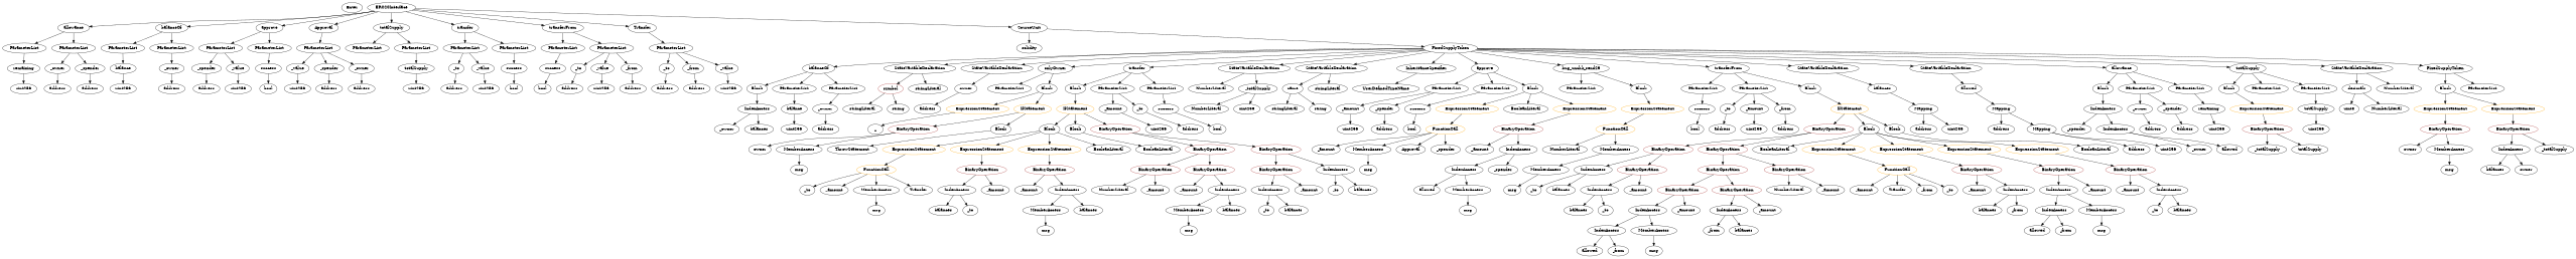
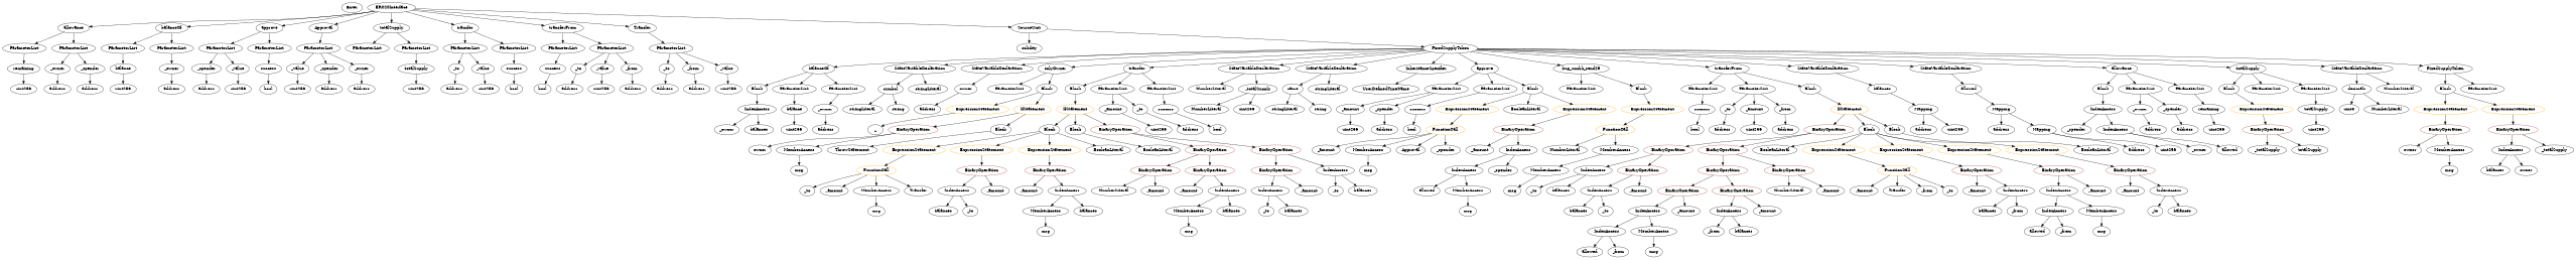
  strict digraph {
    node [color=black]
    Enter [height=0.5 width=0.83628 color=""]
    n2 [height=0.5 label=decimals width=1.1967]
    n3 [height=0.5 label=uint8 width=0.7947]
    n4 [height=0.5 label=NumberLiteral width=1.765]
    n5 [height=0.5 label=Block width=0.90558]
    n6 [color=orange height=0.5 label=ExpressionStatement width=2.458]
    n7 [color=brown height=0.5 label=BinaryOperation width=1.9867]
    n8 [height=0.5 label=_totalSupply width=1.6125]
    n9 [height=0.5 label=totalSupply width=1.4739]
    n10 [height=0.5 label=msg width=0.75]
    n11 [height=0.5 label=NumberLiteral width=1.765]
    n12 [height=0.5 label=allowance width=1.3076]
    n13 [height=0.5 label=ParameterList width=1.7095]
    n14 [height=0.5 label=ParameterList width=1.7095]
    n15 [height=0.5 label=remaining width=1.2798]
    n16 [height=0.5 label=_owner width=1.0719]
    n17 [height=0.5 label=_spender width=1.2521]
    n18 [height=0.5 label=uint256 width=1.0442]
    n19 [height=0.5 label=address width=1.0996]
    n20 [height=0.5 label=address width=1.0996]
    n21 [color=brown height=0.5 label=BinaryOperation width=1.9867]
    n22 [height=0.5 label=NumberLiteral width=1.765]
    n23 [height=0.5 label=_amount width=1.1967]
    n24 [color=brown height=0.5 label=BinaryOperation width=1.9867]
    n25 [color=brown height=0.5 label=BinaryOperation width=1.9867]
    n26 [color=brown height=0.5 label=BinaryOperation width=1.9867]
    n27 [height=0.5 label=IndexAccess width=1.6402]
    n28 [color=brown height=0.5 label=BinaryOperation width=1.9867]
    n29 [color=brown height=0.5 label=BinaryOperation width=1.9867]
    n30 [color=brown height=0.5 label=BinaryOperation width=1.9867]
    n31 [height=0.5 label=_to width=0.75]
    n32 [height=0.5 label=balances width=1.1828]
    n33 [height=0.5 label=IndexAccess width=1.6402]
    n34 [height=0.5 label=_amount width=1.1967]
    n35 [color=brown height=0.5 label=BinaryOperation width=1.9867]
    n36 [color=brown height=0.5 label=BinaryOperation width=1.9867]
    n37 [height=0.5 label=NumberLiteral width=1.765]
    n38 [height=0.5 label=_amount width=1.1967]
    n39 [height=0.5 label=allowed width=1.0858]
    n40 [height=0.5 label=IndexAccess width=1.6402]
    n41 [height=0.5 label=_from width=0.93331]
    n42 [height=0.5 label=balances width=1.1828]
    n43 [height=0.5 label=Block width=0.90558]
    n44 [height=0.5 label=IndexAccess width=1.6402]
    n45 [height=0.5 label=_spender width=1.2521]
    n46 [height=0.5 label=IndexAccess width=1.6402]
    n47 [height=0.5 label=_owner width=1.0719]
    n48 [height=0.5 label=allowed width=1.0858]
    n49 [color=brown height=0.5 label=BinaryOperation width=1.9867]
    n50 [height=0.5 label=_amount width=1.1967]
    n51 [height=0.5 label=IndexAccess width=1.6402]
    n52 [height=0.5 label=balances width=1.1828]
    n53 [height=0.5 label=_from width=0.93331]
    n54 [height=0.5 label=IndexAccess width=1.6402]
    n55 [height=0.5 label=IndexAccess width=1.6402]
    n56 [height=0.5 label=MemberAccess width=1.9174]
    n57 [height=0.5 label=_from width=0.93331]
    n58 [height=0.5 label=msg width=0.75]
    n59 [height=0.5 label=solidity width=1.0442]
    n60 [color=orange height=0.5 label=ExpressionStatement width=2.458]
    n61 [color=orange height=0.5 label=FunctionCall width=1.6125]
    n62 [height=0.5 label=NumberLiteral width=1.765]
    n63 [height=0.5 label=MemberAccess width=1.9174]
    n64 [height=0.5 label=MemberAccess width=1.9174]
    n65 [height=0.5 label=IndexAccess width=1.6402]
    n66 [height=0.5 label=_amount width=1.1967]
    n67 [height=0.5 label=_amount width=1.1967]
    n68 [height=0.5 label=IndexAccess width=1.6402]
    n69 [height=0.5 label=MemberAccess width=1.9174]
    n70 [height=0.5 label=balanceOf width=1.3491]
    n71 [height=0.5 label=Block width=0.90558]
    n72 [height=0.5 label=ParameterList width=1.7095]
    n73 [height=0.5 label=ParameterList width=1.7095]
    n74 [height=0.5 label=IndexAccess width=1.6402]
    n75 [height=0.5 label=balance width=1.0719]
    n76 [height=0.5 label=_owner width=1.0719]
    n77 [height=0.5 label=_owner width=1.0719]
    n78 [height=0.5 label=balances width=1.1828]
    n79 [height=0.5 label=uint256 width=1.0442]
    n80 [height=0.5 label=address width=1.0996]
    n81 [height=0.5 label=balanceOf width=1.3491]
    n82 [height=0.5 label=ParameterList width=1.7095]
    n83 [height=0.5 label=ParameterList width=1.7095]
    n84 [height=0.5 label=balance width=1.0719]
    n85 [height=0.5 label=_owner width=1.0719]
    n86 [height=0.5 label=uint256 width=1.0442]
    n87 [height=0.5 label=address width=1.0996]
    n88 [height=0.5 label=allowed width=1.0858]
    n89 [height=0.5 label=StateVariableDeclaration width=2.8184]
-   n90 [color=brown height=0.5 label=symbol width=1.0581]
+   n90 [height=0.5 label=symbol width=1.0581]
    n91 [height=0.5 label=stringLiteral width=1.5016]
    n92 [height=0.5 label=stringLiteral width=1.5016]
    n93 [height=0.5 label=string width=0.864]
    n94 [height=0.5 label=uint256 width=1.0442]
    n95 [height=0.5 label=BooleanLiteral width=1.7788]
    n96 [height=0.5 label=_amount width=1.1967]
    n97 [height=0.5 label=_to width=0.75]
    n98 [height=0.5 label=address width=1.0996]
    n99 [height=0.5 label=address width=1.0996]
    n100 [height=0.5 label=ParameterList width=1.7095]
    n101 [height=0.5 label=success width=1.1135]
    n102 [height=0.5 label=bool width=0.76697]
    n103 [height=0.5 label=_amount width=1.1967]
    n104 [height=0.5 label=_to width=0.75]
    n105 [height=0.5 label=Block width=0.90558]
    n106 [color=orange height=0.5 label=ExpressionStatement width=2.458]
    n107 [color=orange height=0.5 label=ExpressionStatement width=2.458]
    n108 [color=brown height=0.5 label=BinaryOperation width=1.9867]
    n109 [color=brown height=0.5 label=BinaryOperation width=1.9867]
    n110 [height=0.5 label=owner width=0.93331]
    n111 [height=0.5 label=MemberAccess width=1.9174]
    n112 [height=0.5 label=IndexAccess width=1.6402]
    n113 [height=0.5 label=_totalSupply width=1.6125]
    n114 [height=0.5 label=success width=1.1135]
    n115 [height=0.5 label=bool width=0.76697]
    n116 [height=0.5 label=_to width=0.75]
    n117 [height=0.5 label=address width=1.0996]
    n118 [height=0.5 label=msg width=0.75]
    n119 [height=0.5 label=balances width=1.1828]
    n120 [height=0.5 label=StateVariableDeclaration width=2.8184]
    n121 [height=0.5 label=owner width=0.93331]
    n122 [height=0.5 label=address width=1.0996]
    n123 [height=0.5 label=approve width=1.1412]
    n124 [height=0.5 label=ParameterList width=1.7095]
    n125 [height=0.5 label=ParameterList width=1.7095]
    n126 [height=0.5 label=_spender width=1.2521]
    n127 [height=0.5 label=_value width=0.96103]
    n128 [height=0.5 label=success width=1.1135]
    n129 [height=0.5 label=address width=1.0996]
    n130 [height=0.5 label=uint256 width=1.0442]
    n131 [height=0.5 label=bool width=0.76697]
    n132 [height=0.5 label=onlyOwner width=1.4323]
    n133 [height=0.5 label=ParameterList width=1.7095]
    n134 [height=0.5 label=Block width=0.90558]
    n135 [color=orange height=0.5 label=ExpressionStatement width=2.458]
    n136 [color=orange height=0.5 label=IfStatement width=1.4739]
    n137 [height=0.5 label=_ width=0.75]
    n138 [color=brown height=0.5 label=BinaryOperation width=1.9867]
    n139 [height=0.5 label=Block width=0.90558]
    n140 [height=0.5 label=msg width=0.75]
    n141 [height=0.5 label=ParameterList width=1.7095]
    n142 [height=0.5 label=_value width=0.96103]
    n143 [height=0.5 label=_spender width=1.2521]
    n144 [height=0.5 label=_owner width=1.0719]
    n145 [height=0.5 label=uint256 width=1.0442]
    n146 [height=0.5 label=address width=1.0996]
    n147 [height=0.5 label=address width=1.0996]
    n148 [height=0.5 label=balances width=1.1828]
    n149 [height=0.5 label=owner width=0.93331]
    n150 [height=0.5 label=owner width=0.93331]
    n151 [height=0.5 label=MemberAccess width=1.9174]
    n152 [height=0.5 label=msg width=0.75]
    n153 [height=0.5 label=Block width=0.90558]
    n154 [color=orange height=0.5 label=ExpressionStatement width=2.458]
    n155 [color=orange height=0.5 label=ExpressionStatement width=2.458]
    n156 [color=orange height=0.5 label=ExpressionStatement width=2.458]
    n157 [height=0.5 label=BooleanLiteral width=1.7788]
    n158 [color=orange height=0.5 label=FunctionCall width=1.6125]
    n159 [color=brown height=0.5 label=BinaryOperation width=1.9867]
    n160 [color=brown height=0.5 label=BinaryOperation width=1.9867]
    n161 [height=0.5 label=_to width=0.75]
    n162 [height=0.5 label=_amount width=1.1967]
    n163 [height=0.5 label=MemberAccess width=1.9174]
    n164 [height=0.5 label=Transfer width=1.1689]
    n165 [height=0.5 label=IndexAccess width=1.6402]
    n166 [height=0.5 label=_amount width=1.1967]
    n167 [height=0.5 label=_amount width=1.1967]
    n168 [height=0.5 label=IndexAccess width=1.6402]
    n169 [height=0.5 label=msg width=0.75]
    n170 [height=0.5 label=transfer width=1.0719]
    n171 [height=0.5 label=Block width=0.90558]
    n172 [height=0.5 label=ParameterList width=1.7095]
    n173 [height=0.5 label=ParameterList width=1.7095]
    n174 [color=orange height=0.5 label=IfStatement width=1.4739]
    n175 [height=0.5 label=_amount width=1.1967]
    n176 [height=0.5 label=_to width=0.75]
    n177 [height=0.5 label=Block width=0.90558]
    n178 [color=brown height=0.5 label=BinaryOperation width=1.9867]
    n179 [height=0.5 label=uint256 width=1.0442]
    n180 [height=0.5 label=address width=1.0996]
    n181 [height=0.5 label=_to width=0.75]
    n182 [height=0.5 label=address width=1.0996]
    n183 [color=orange height=0.5 label=ExpressionStatement width=2.458]
    n184 [color=orange height=0.5 label=FunctionCall width=1.6125]
    n185 [height=0.5 label=MemberAccess width=1.9174]
    n186 [height=0.5 label=Approval width=1.266]
    n187 [height=0.5 label=_spender width=1.2521]
    n188 [height=0.5 label=ParameterList width=1.7095]
    n189 [height=0.5 label=_amount width=1.1967]
    n190 [height=0.5 label=_spender width=1.2521]
    n191 [height=0.5 label=uint256 width=1.0442]
    n192 [height=0.5 label=IndexAccess width=1.6402]
    n193 [height=0.5 label=_to width=0.75]
    n194 [height=0.5 label=balances width=1.1828]
    n195 [height=0.5 label=MemberAccess width=1.9174]
    n196 [height=0.5 label=msg width=0.75]
    n197 [height=0.5 label=balances width=1.1828]
    n198 [height=0.5 label=_to width=0.75]
    n199 [height=0.5 label=_from width=0.93331]
    n200 [height=0.5 label=msg width=0.75]
    n201 [height=0.5 label=_to width=0.75]
    n202 [height=0.5 label=address width=1.0996]
    n203 [height=0.5 label=ParameterList width=1.7095]
    n204 [height=0.5 label=Approval width=1.266]
    n205 [height=0.5 label=BooleanLiteral width=1.7788]
    n206 [height=0.5 label=ParameterList width=1.7095]
    n207 [height=0.5 label=_owner width=1.0719]
    n208 [height=0.5 label=_spender width=1.2521]
    n209 [height=0.5 label=address width=1.0996]
    n210 [height=0.5 label=address width=1.0996]
    n211 [height=0.5 label=MemberAccess width=1.9174]
    n212 [height=0.5 label=balances width=1.1828]
    n213 [height=0.5 label=msg width=0.75]
    n214 [height=0.5 label=_amount width=1.1967]
    n215 [height=0.5 label=bool width=0.76697]
    n216 [height=0.5 label=_to width=0.75]
    n217 [height=0.5 label=allowed width=1.0858]
    n218 [height=0.5 label=_amount width=1.1967]
    n219 [height=0.5 label=uint256 width=1.0442]
    n220 [color=orange height=0.5 label=ExpressionStatement width=2.458]
    n221 [color=orange height=0.5 label=FunctionCall width=1.6125]
    n222 [height=0.5 label=Transfer width=1.1689]
    n223 [height=0.5 label=_from width=0.93331]
    n224 [height=0.5 label=_to width=0.75]
    n225 [height=0.5 label=StateVariableDeclaration width=2.8184]
    n226 [height=0.5 label=_totalSupply width=1.6125]
    n227 [height=0.5 label=NumberLiteral width=1.765]
    n228 [height=0.5 label=uint256 width=1.0442]
    n229 [height=0.5 label=uint256 width=1.0442]
    n230 [height=0.5 label=ParameterList width=1.7095]
    n231 [height=0.5 label=_amount width=1.1967]
    n232 [height=0.5 label=ThrowStatement width=2.0006]
    n233 [height=0.5 label=address width=1.0996]
    n234 [height=0.5 label=StateVariableDeclaration width=2.8184]
    n235 [height=0.5 label=name width=0.83628]
    n236 [height=0.5 label=stringLiteral width=1.5016]
    n237 [height=0.5 label=stringLiteral width=1.5016]
    n238 [height=0.5 label=string width=0.864]
    n239 [color=brown height=0.5 label=BinaryOperation width=1.9867]
    n240 [height=0.5 label=_amount width=1.1967]
    n241 [color=brown height=0.5 label=BinaryOperation width=1.9867]
    n242 [height=0.5 label=_amount width=1.1967]
    n243 [height=0.5 label=IndexAccess width=1.6402]
    n244 [height=0.5 label=balances width=1.1828]
    n245 [height=0.5 label=uint256 width=1.0442]
    n246 [height=0.5 label=totalSupply width=1.4739]
    n247 [height=0.5 label=ParameterList width=1.7095]
    n248 [height=0.5 label=ParameterList width=1.7095]
    n249 [height=0.5 label=totalSupply width=1.4739]
    n250 [height=0.5 label=uint256 width=1.0442]
    n251 [height=0.5 label=ParameterList width=1.7095]
    n252 [height=0.5 label=success width=1.1135]
    n253 [height=0.5 label=bool width=0.76697]
    n254 [height=0.5 label=msg width=0.75]
    n255 [height=0.5 label=IndexAccess width=1.6402]
    n256 [height=0.5 label=balances width=1.1828]
    n257 [height=0.5 label=ParameterList width=1.7095]
    n258 [height=0.5 label=address width=1.0996]
    n259 [height=0.5 label=transfer width=1.0719]
    n260 [height=0.5 label=ParameterList width=1.7095]
    n261 [height=0.5 label=ParameterList width=1.7095]
    n262 [height=0.5 label=_value width=0.96103]
    n263 [height=0.5 label=success width=1.1135]
    n264 [height=0.5 label=uint256 width=1.0442]
    n265 [height=0.5 label=bool width=0.76697]
    n266 [height=0.5 label=remaining width=1.2798]
    n267 [height=0.5 label=MemberAccess width=1.9174]
    n268 [height=0.5 label=Block width=0.90558]
    n269 [color=orange height=0.5 label=ExpressionStatement width=2.458]
    n270 [color=orange height=0.5 label=ExpressionStatement width=2.458]
    n271 [color=orange height=0.5 label=ExpressionStatement width=2.458]
    n272 [color=brown height=0.5 label=BinaryOperation width=1.9867]
    n273 [color=brown height=0.5 label=BinaryOperation width=1.9867]
    n274 [height=0.5 label=_amount width=1.1967]
    n275 [height=0.5 label=IndexAccess width=1.6402]
    n276 [color=brown height=0.5 label=BinaryOperation width=1.9867]
    n277 [color=brown height=0.5 label=BinaryOperation width=1.9867]
    n278 [height=0.5 label=allowed width=1.0858]
    n279 [height=0.5 label=Mapping width=1.2105]
    n280 [height=0.5 label=address width=1.0996]
    n281 [height=0.5 label=Mapping width=1.2105]
    n282 [height=0.5 label=ParameterList width=1.7095]
    n283 [height=0.5 label=totalSupply width=1.4739]
    n284 [height=0.5 label=uint256 width=1.0442]
    n285 [height=0.5 label=_to width=0.75]
    n286 [height=0.5 label=balances width=1.1828]
    n287 [height=0.5 label=InheritanceSpecifier width=2.3333]
    n288 [height=0.5 label=UserDefinedTypeName width=2.7214]
    n289 [height=0.5 label=Mapping width=1.2105]
    n290 [height=0.5 label=uint256 width=1.0442]
    n291 [height=0.5 label=approve width=1.1412]
    n292 [height=0.5 label=ParameterList width=1.7095]
    n293 [height=0.5 label=Block width=0.90558]
    n294 [height=0.5 label=success width=1.1135]
    n295 [height=0.5 label=BooleanLiteral width=1.7788]
    n296 [color=orange height=0.5 label=ExpressionStatement width=2.458]
    n297 [color=brown height=0.5 label=BinaryOperation width=1.9867]
    n298 [height=0.5 label=bug_unchk_send29 width=2.3194]
    n299 [height=0.5 label=Block width=0.90558]
    n300 [height=0.5 label=ParameterList width=1.7095]
    n301 [height=0.5 label=_from width=0.93331]
    n302 [height=0.5 label=address width=1.0996]
    n303 [height=0.5 label=ParameterList width=1.7095]
    n304 [height=0.5 label=_value width=0.96103]
    n305 [height=0.5 label=_from width=0.93331]
    n306 [height=0.5 label=uint256 width=1.0442]
    n307 [height=0.5 label=address width=1.0996]
    n308 [height=0.5 label=address width=1.0996]
    n309 [height=0.5 label=transferFrom width=1.6402]
    n310 [height=0.5 label=Block width=0.90558]
    n311 [color=orange height=0.5 label=IfStatement width=1.4739]
    n312 [height=0.5 label=Block width=0.90558]
    n313 [height=0.5 label=StateVariableDeclaration width=2.8184]
    n314 [height=0.5 label=balances width=1.1828]
    n315 [height=0.5 label=StateVariableDeclaration width=2.8184]
    n316 [height=0.5 label=allowance width=1.3076]
    n317 [height=0.5 label=ParameterList width=1.7095]
    n318 [height=0.5 label=IndexAccess width=1.6402]
    n319 [height=0.5 label=totalSupply width=1.4739]
    n320 [height=0.5 label=ERC20Interface width=1.959]
    n321 [height=0.5 label=transferFrom width=1.6402]
    n322 [height=0.5 label=Transfer width=1.1689]
    n323 [height=0.5 label=SourceUnit width=1.46]
    n324 [height=0.5 label=ParameterList width=1.7095]
    n325 [height=0.5 label=_from width=0.93331]
    n326 [height=0.5 label=_value width=0.96103]
    n327 [height=0.5 label=FixedSupplyToken width=2.2778]
    n328 [height=0.5 label=StateVariableDeclaration width=2.8184]
    n329 [height=0.5 label=FixedSupplyToken width=2.2778]
    n330 [height=0.5 label=NumberLiteral width=1.765]
    n331 [height=0.5 label=BooleanLiteral width=1.7788]
    n332 [height=0.5 label=IndexAccess width=1.6402]
    n333 [height=0.5 label=_spender width=1.2521]
    n2 -> n3
    n2 -> n4
    n5 -> n6
    n6 -> n7
    n7 -> n8
    n7 -> n9
    n12 -> n13
    n12 -> n14
    n13 -> n15
    n14 -> n16
    n14 -> n17
    n15 -> n18
    n16 -> n19
    n17 -> n20
    n21 -> n22
    n21 -> n23
    n24 -> n25
    n24 -> n26
    n25 -> n27
    n25 -> n28
    n26 -> n29
    n26 -> n30
    n27 -> n31
    n27 -> n32
    n28 -> n33
    n28 -> n34
    n29 -> n35
    n29 -> n36
    n30 -> n37
    n30 -> n38
    n33 -> n197
    n33 -> n198
    n35 -> n65
    n35 -> n66
    n36 -> n40
    n36 -> n67
    n40 -> n41
    n40 -> n42
    n43 -> n44
    n44 -> n45
    n44 -> n46
    n46 -> n47
    n46 -> n48
    n49 -> n50
    n49 -> n51
    n51 -> n52
    n51 -> n53
    n54 -> n55
    n54 -> n56
    n55 -> n39
    n55 -> n57
    n56 -> n58
    n60 -> n61
    n61 -> n62
    n61 -> n63
    n63 -> n64
    n64 -> n169
    n65 -> n68
    n65 -> n69
    n68 -> n88
    n68 -> n199
    n69 -> n200
    n70 -> n71
    n70 -> n72
    n70 -> n73
    n71 -> n74
    n72 -> n75
    n73 -> n76
    n74 -> n77
    n74 -> n78
    n75 -> n79
    n76 -> n80
    n81 -> n82
    n81 -> n83
    n82 -> n84
    n83 -> n85
    n84 -> n86
    n85 -> n87
    n89 -> n90
    n89 -> n91
    n90 -> n92
    n90 -> n93
    n97 -> n98
    n100 -> n101
    n101 -> n102
    n105 -> n106
    n105 -> n107
    n106 -> n108
    n107 -> n109
    n108 -> n110
    n108 -> n111
    n109 -> n112
    n109 -> n113
    n111 -> n140
    n112 -> n148
    n112 -> n149
    n114 -> n115
    n116 -> n117
    n120 -> n121
    n121 -> n122
    n123 -> n124
    n123 -> n125
    n124 -> n126
    n124 -> n127
    n125 -> n128
    n126 -> n129
    n127 -> n130
    n128 -> n131
    n132 -> n133
    n132 -> n134
    n134 -> n135
    n134 -> n136
    n135 -> n137
    n136 -> n138
    n136 -> n139
    n138 -> n150
    n138 -> n151
    n139 -> n232
    n141 -> n142
    n141 -> n143
    n141 -> n144
    n142 -> n145
    n143 -> n146
    n144 -> n147
    n151 -> n152
    n153 -> n154
    n153 -> n155
    n153 -> n156
    n153 -> n157
    n154 -> n158
    n155 -> n159
    n156 -> n160
    n158 -> n161
    n158 -> n162
    n158 -> n163
    n158 -> n164
    n159 -> n165
    n159 -> n166
    n160 -> n167
    n160 -> n168
    n163 -> n118
    n165 -> n119
    n165 -> n216
    n168 -> n211
    n168 -> n212
    n170 -> n171
    n170 -> n172
    n170 -> n173
    n171 -> n174
    n172 -> n175
    n172 -> n176
    n173 -> n114
    n174 -> n153
    n174 -> n177
    n174 -> n178
    n175 -> n179
    n176 -> n180
    n177 -> n205
    n178 -> n276
    n178 -> n277
    n181 -> n182
    n183 -> n184
    n184 -> n96
    n184 -> n185
    n184 -> n186
    n184 -> n187
    n185 -> n10
    n188 -> n189
    n188 -> n190
    n189 -> n191
    n190 -> n99
    n192 -> n193
    n192 -> n194
    n195 -> n196
    n201 -> n202
    n204 -> n141
    n206 -> n207
    n206 -> n208
    n207 -> n209
    n208 -> n210
    n211 -> n213
    n218 -> n219
    n220 -> n221
    n221 -> n214
    n221 -> n222
    n221 -> n223
    n221 -> n224
    n225 -> n11
    n225 -> n226
    n226 -> n227
    n226 -> n228
    n234 -> n235
    n234 -> n236
    n235 -> n237
    n235 -> n238
    n239 -> n192
    n239 -> n240
    n241 -> n242
    n241 -> n243
    n243 -> n195
    n243 -> n244
    n246 -> n247
    n246 -> n248
    n248 -> n249
    n249 -> n250
    n251 -> n252
    n252 -> n253
    n255 -> n104
    n255 -> n256
    n259 -> n260
    n259 -> n261
    n260 -> n116
    n260 -> n262
    n261 -> n263
    n262 -> n264
    n263 -> n265
    n266 -> n94
    n267 -> n254
    n268 -> n95
    n268 -> n220
    n268 -> n269
    n268 -> n270
    n268 -> n271
    n269 -> n49
    n270 -> n272
    n271 -> n273
    n272 -> n54
    n272 -> n274
    n273 -> n103
    n273 -> n275
    n275 -> n285
    n275 -> n286
    n276 -> n21
    n276 -> n241
    n277 -> n239
    n277 -> n255
    n278 -> n279
    n279 -> n280
    n279 -> n281
    n281 -> n233
    n281 -> n245
    n282 -> n283
    n283 -> n284
    n287 -> n288
    n289 -> n258
    n289 -> n290
    n291 -> n188
    n291 -> n292
    n291 -> n293
    n292 -> n294
    n293 -> n183
    n293 -> n295
    n293 -> n296
    n294 -> n215
    n296 -> n297
    n297 -> n231
    n297 -> n332
    n298 -> n257
    n298 -> n299
    n299 -> n60
    n300 -> n181
    n300 -> n218
    n300 -> n301
    n301 -> n302
    n303 -> n97
    n303 -> n304
    n303 -> n305
    n304 -> n306
    n305 -> n307
    n309 -> n100
    n309 -> n300
    n309 -> n310
    n310 -> n311
    n311 -> n24
    n311 -> n268
    n311 -> n312
    n312 -> n331
    n313 -> n314
    n314 -> n289
    n315 -> n278
    n316 -> n43
    n316 -> n206
    n316 -> n317
    n317 -> n266
    n318 -> n217
    n318 -> n267
    n319 -> n5
    n319 -> n230
    n319 -> n282
    n320 -> n12
    n320 -> n81
    n320 -> n123
    n320 -> n204
    n320 -> n246
    n320 -> n259
    n320 -> n321
    n320 -> n322
    n320 -> n323
    n321 -> n251
    n321 -> n303
    n322 -> n324
    n323 -> n59
    n323 -> n327
    n324 -> n201
    n324 -> n325
    n324 -> n326
    n325 -> n308
    n326 -> n229
    n327 -> n70
    n327 -> n89
    n327 -> n120
    n327 -> n132
    n327 -> n170
    n327 -> n225
    n327 -> n234
    n327 -> n287
    n327 -> n291
    n327 -> n298
    n327 -> n309
    n327 -> n313
    n327 -> n315
    n327 -> n316
    n327 -> n319
    n327 -> n328
    n327 -> n329
    n328 -> n2
    n328 -> n330
    n329 -> n105
    n329 -> n203
    n332 -> n318
    n332 -> n333
  }
